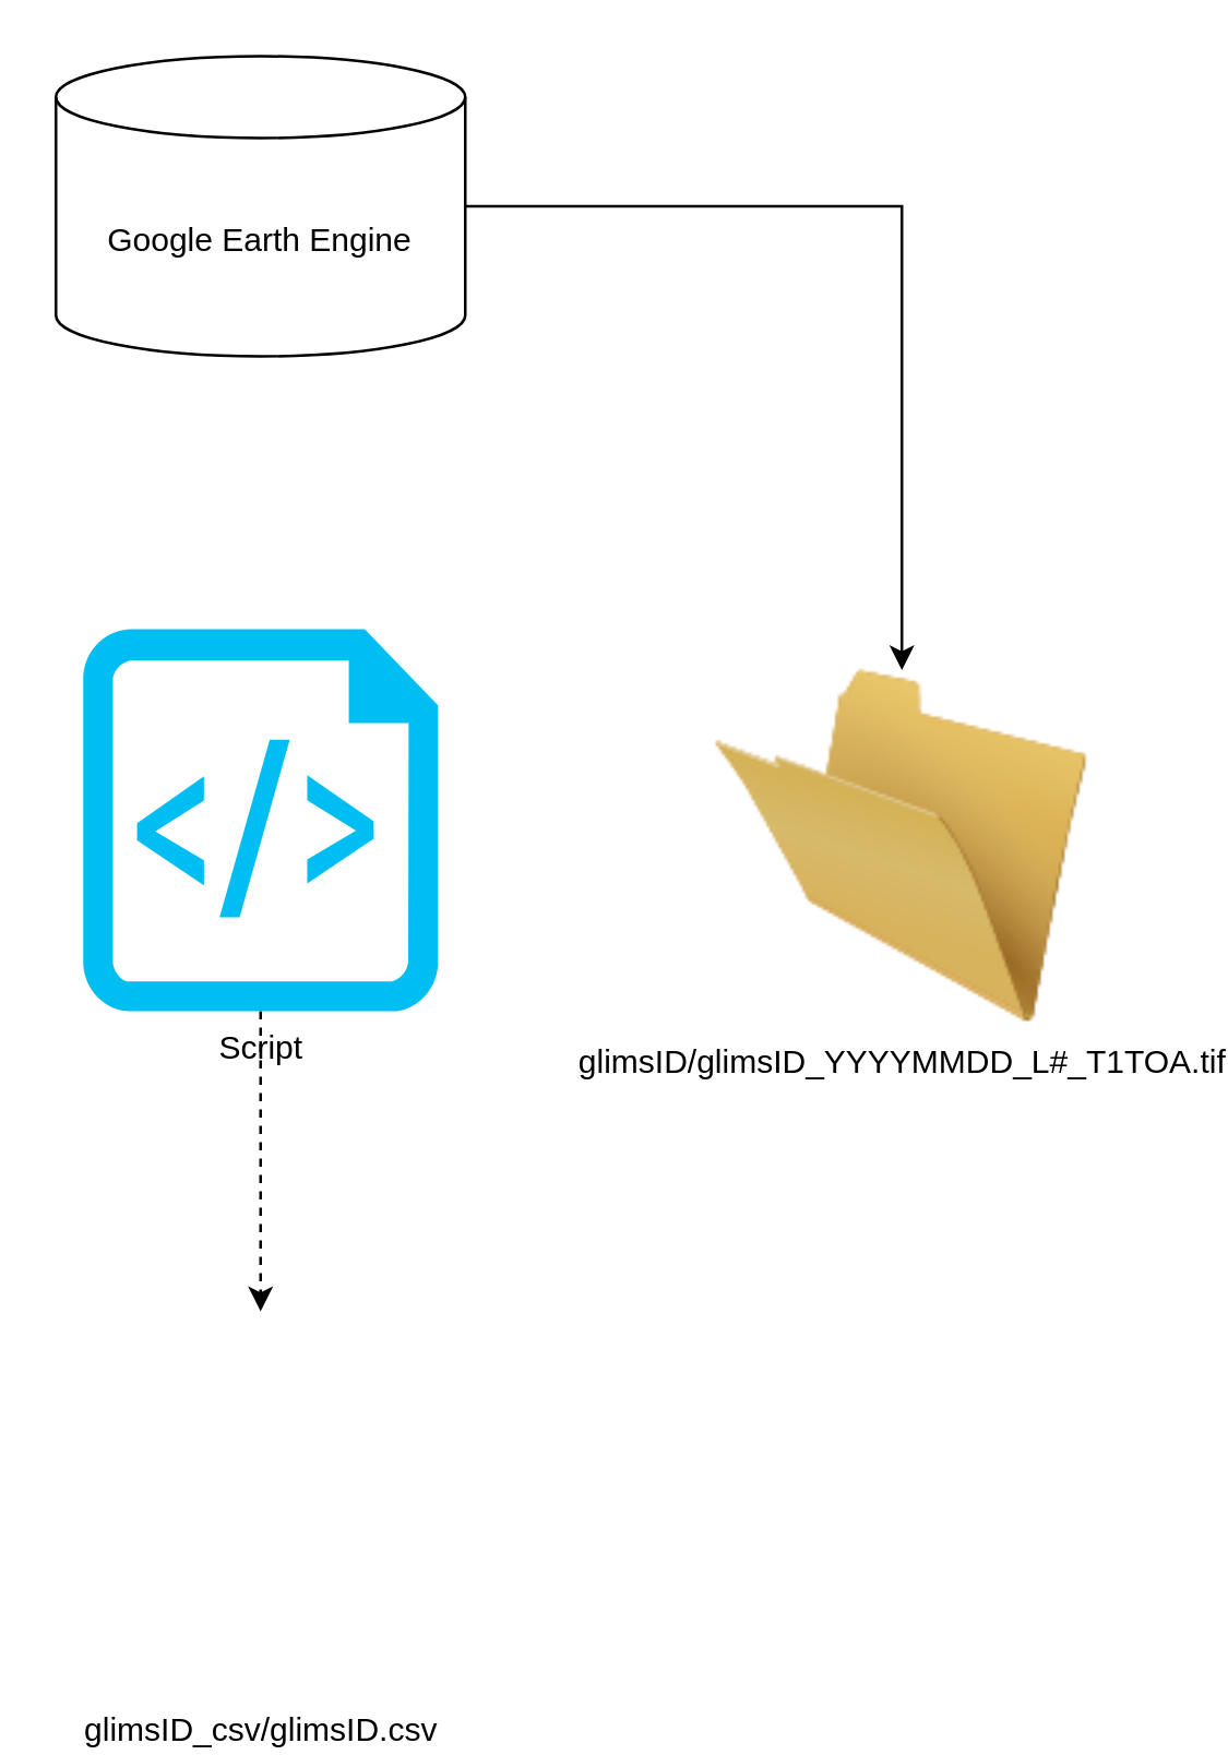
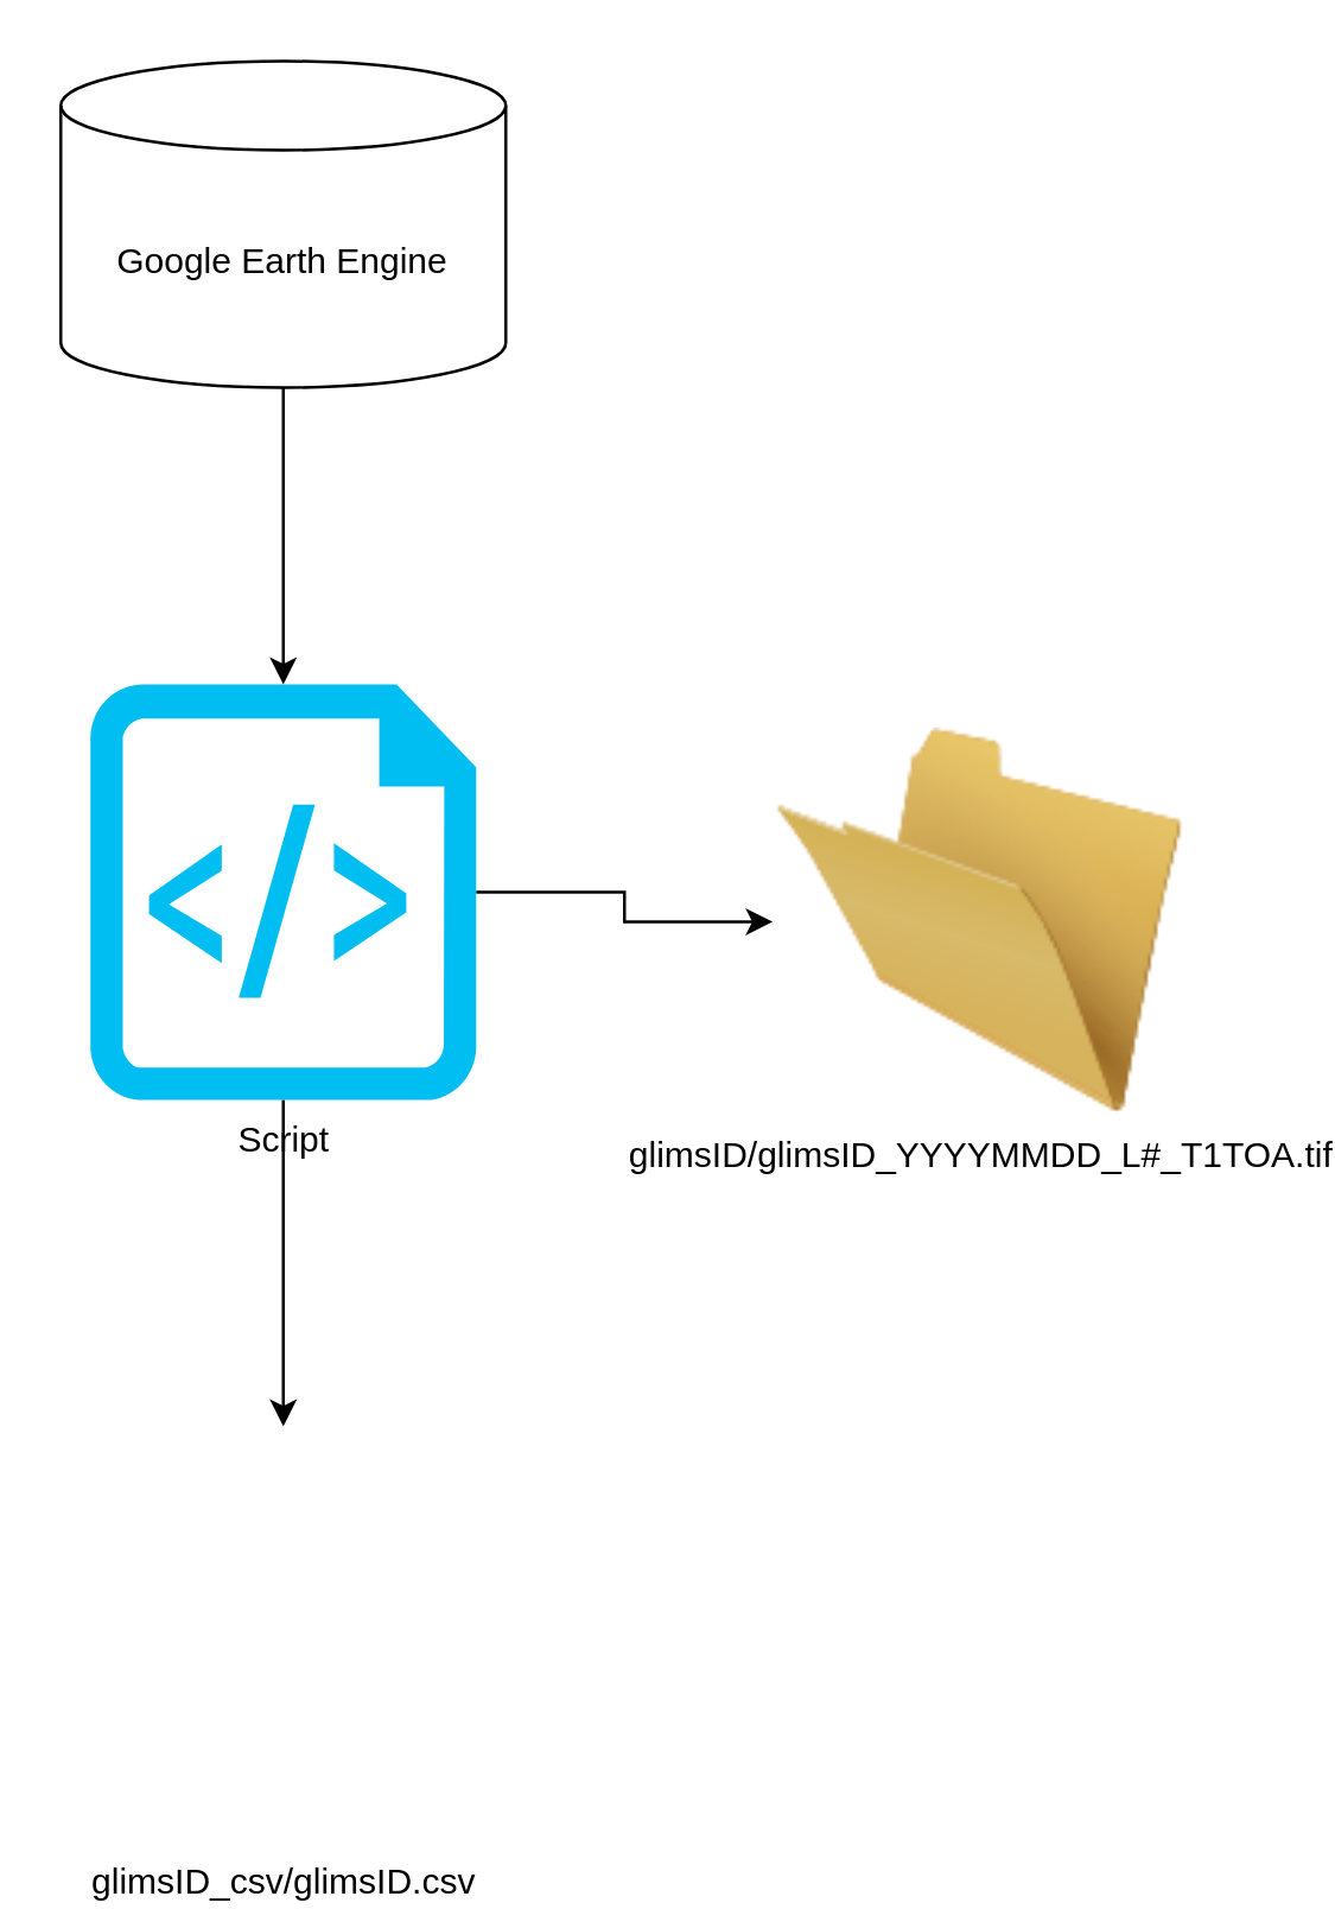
  <mxCell id="0" />
  <mxCell id="1" parent="0" />
- <mxCell id="2" value="" style="edgeStyle=orthogonalEdgeStyle;rounded=0;orthogonalLoop=1;jettySize=auto;html=1;" edge="1" parent="1" source="3" target="7"><mxGeometry relative="1" as="geometry" /></mxCell>
+ <mxCell id="2" value="" style="edgeStyle=orthogonalEdgeStyle;rounded=0;orthogonalLoop=1;jettySize=auto;html=1;" edge="1" parent="1" source="3" target="6"><mxGeometry relative="1" as="geometry" /></mxCell>
  <mxCell id="3" value="Google Earth Engine" style="shape=cylinder3;whiteSpace=wrap;html=1;boundedLbl=1;backgroundOutline=1;size=15;" vertex="1" parent="1"><mxGeometry x="20" y="20" width="150" height="110" as="geometry" /></mxCell>
- <mxCell id="5" value="" style="edgeStyle=orthogonalEdgeStyle;rounded=0;orthogonalLoop=1;jettySize=auto;html=1;dashed=1;" edge="1" parent="1" source="6" target="8"><mxGeometry relative="1" as="geometry" /></mxCell>
+ <mxCell id="4" value="" style="edgeStyle=orthogonalEdgeStyle;rounded=0;orthogonalLoop=1;jettySize=auto;html=1;" edge="1" parent="1" source="6" target="7"><mxGeometry relative="1" as="geometry" /></mxCell>
+ <mxCell id="5" value="" style="edgeStyle=orthogonalEdgeStyle;rounded=0;orthogonalLoop=1;jettySize=auto;html=1;" edge="1" parent="1" source="6" target="8"><mxGeometry relative="1" as="geometry" /></mxCell>
  <mxCell id="6" value="Script" style="verticalLabelPosition=bottom;html=1;verticalAlign=top;align=center;strokeColor=none;fillColor=#00BEF2;shape=mxgraph.azure.script_file;pointerEvents=1;" vertex="1" parent="1"><mxGeometry x="30" y="230" width="130" height="140" as="geometry" /></mxCell>
  <mxCell id="7" value="glimsID/glimsID_YYYYMMDD_L#_T1TOA.tif&lt;br&gt;" style="image;html=1;image=img/lib/clip_art/general/Empty_Folder_128x128.png" vertex="1" parent="1"><mxGeometry x="260" y="245" width="140" height="130" as="geometry" /></mxCell>
  <mxCell id="8" value="glimsID_csv/glimsID.csv" style="shape=image;html=1;verticalAlign=top;verticalLabelPosition=bottom;labelBackgroundColor=#ffffff;imageAspect=0;aspect=fixed;image=https://cdn2.iconfinder.com/data/icons/simple-files/128/csv1.png" vertex="1" parent="1"><mxGeometry x="25" y="480" width="140" height="140" as="geometry" /></mxCell>
